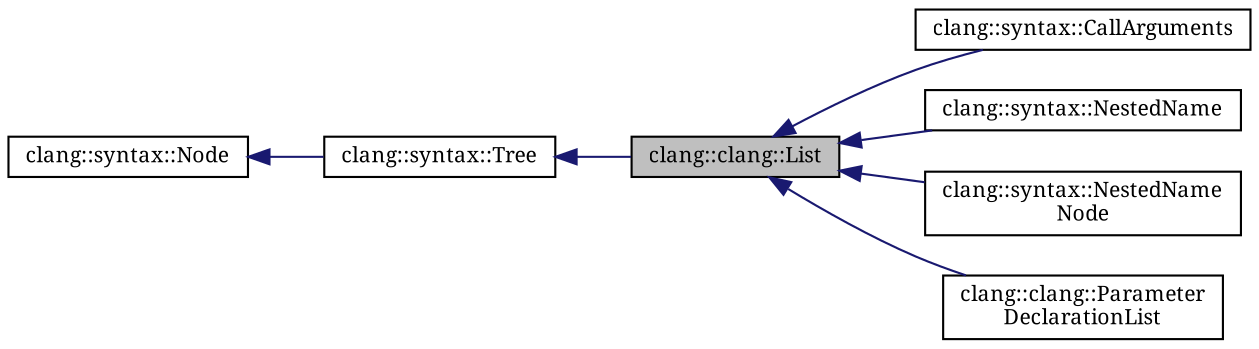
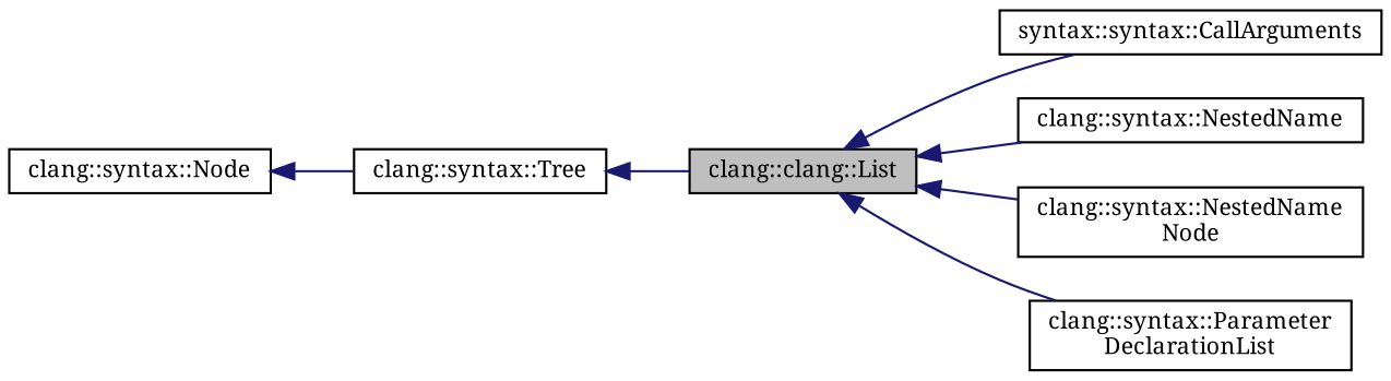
  digraph {
    fontname="Noto Serif"
    rankdir=LR
    node [color=black fontname="Noto Serif" fontsize=10 shape=record]
    edge [color=midnightblue dir=back fontname="Noto Serif" fontsize=10 labelfontname=Helvetica labelfontsize=10 style=solid]
    n1 [fillcolor=grey75 fontcolor=black height=0.2 label="clang::clang::List" style=filled width=0.4]
-   n2 [height=0.2 label="clang::syntax::CallArguments" width=0.4]
+   n2 [height=0.2 label="syntax::syntax::CallArguments" width=0.4]
    n3 [height=0.2 label="clang::syntax::NestedName" width=0.4]
    n4 [height=0.2 label="clang::syntax::NestedName\lNode" width=0.4]
-   n5 [height=0.2 label="clang::clang::Parameter\lDeclarationList" width=0.4]
+   n5 [height=0.2 label="clang::syntax::Parameter\lDeclarationList" width=0.4]
    n6 [height=0.2 label="clang::syntax::Tree" width=0.4]
    n7 [height=0.2 label="clang::syntax::Node" width=0.4]
    n1 -> n2
    n1 -> n3
    n1 -> n4
    n1 -> n5
    n6 -> n1
    n7 -> n6
  }
